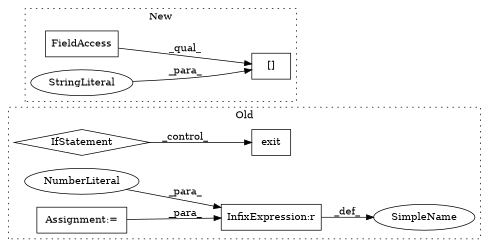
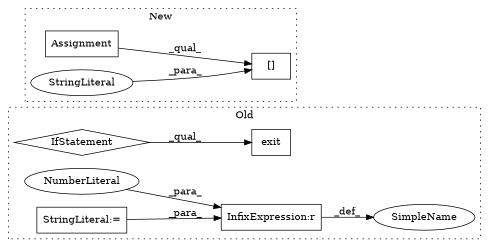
  digraph {
    rankdir=LR
    node [l=1 shape=box]
    n1 [a=32 l="5,1" label=exit s="3653,3700"]
    n2 [a=25 l="4,2" label=IfStatement s="3554,3635" shape=diamond]
    n3 [a=42 label=SimpleName shape=ellipse l=""]
    n4 [a=27 l=4 label="InfixExpression:r" s=3630]
    n5 [a=34 label=NumberLiteral s=3634 shape=ellipse]
-   n6 [a=7 label="Assignment:=" s=3487]
+   n6 [a=7 label="StringLiteral:=" s=3487]
    n7 [a=2 l="6,1" label="[]" s="2952,2968"]
-   n8 [a=22 l=5 label=FieldAccess s=2952]
+   n8 [a=22 l=5 label=Assignment s=2952]
    n9 [a=45 l=10 label=StringLiteral s=2958 shape=ellipse]
    subgraph cluster_1 {
      label=Old
      style=dotted
      n1
      n2
      n3
      n4
      n5
      n6
    }
    subgraph cluster_2 {
      label=New
      style=dotted
      n7
      n8
      n9
    }
-   n2 -> n1 [label=_control_]
+   n2 -> n1 [label=_qual_]
    n4 -> n3 [label=_def_]
    n5 -> n4 [label=_para_]
    n6 -> n4 [label=_para_]
    n8 -> n7 [label=_qual_]
    n9 -> n7 [label=_para_]
  }
